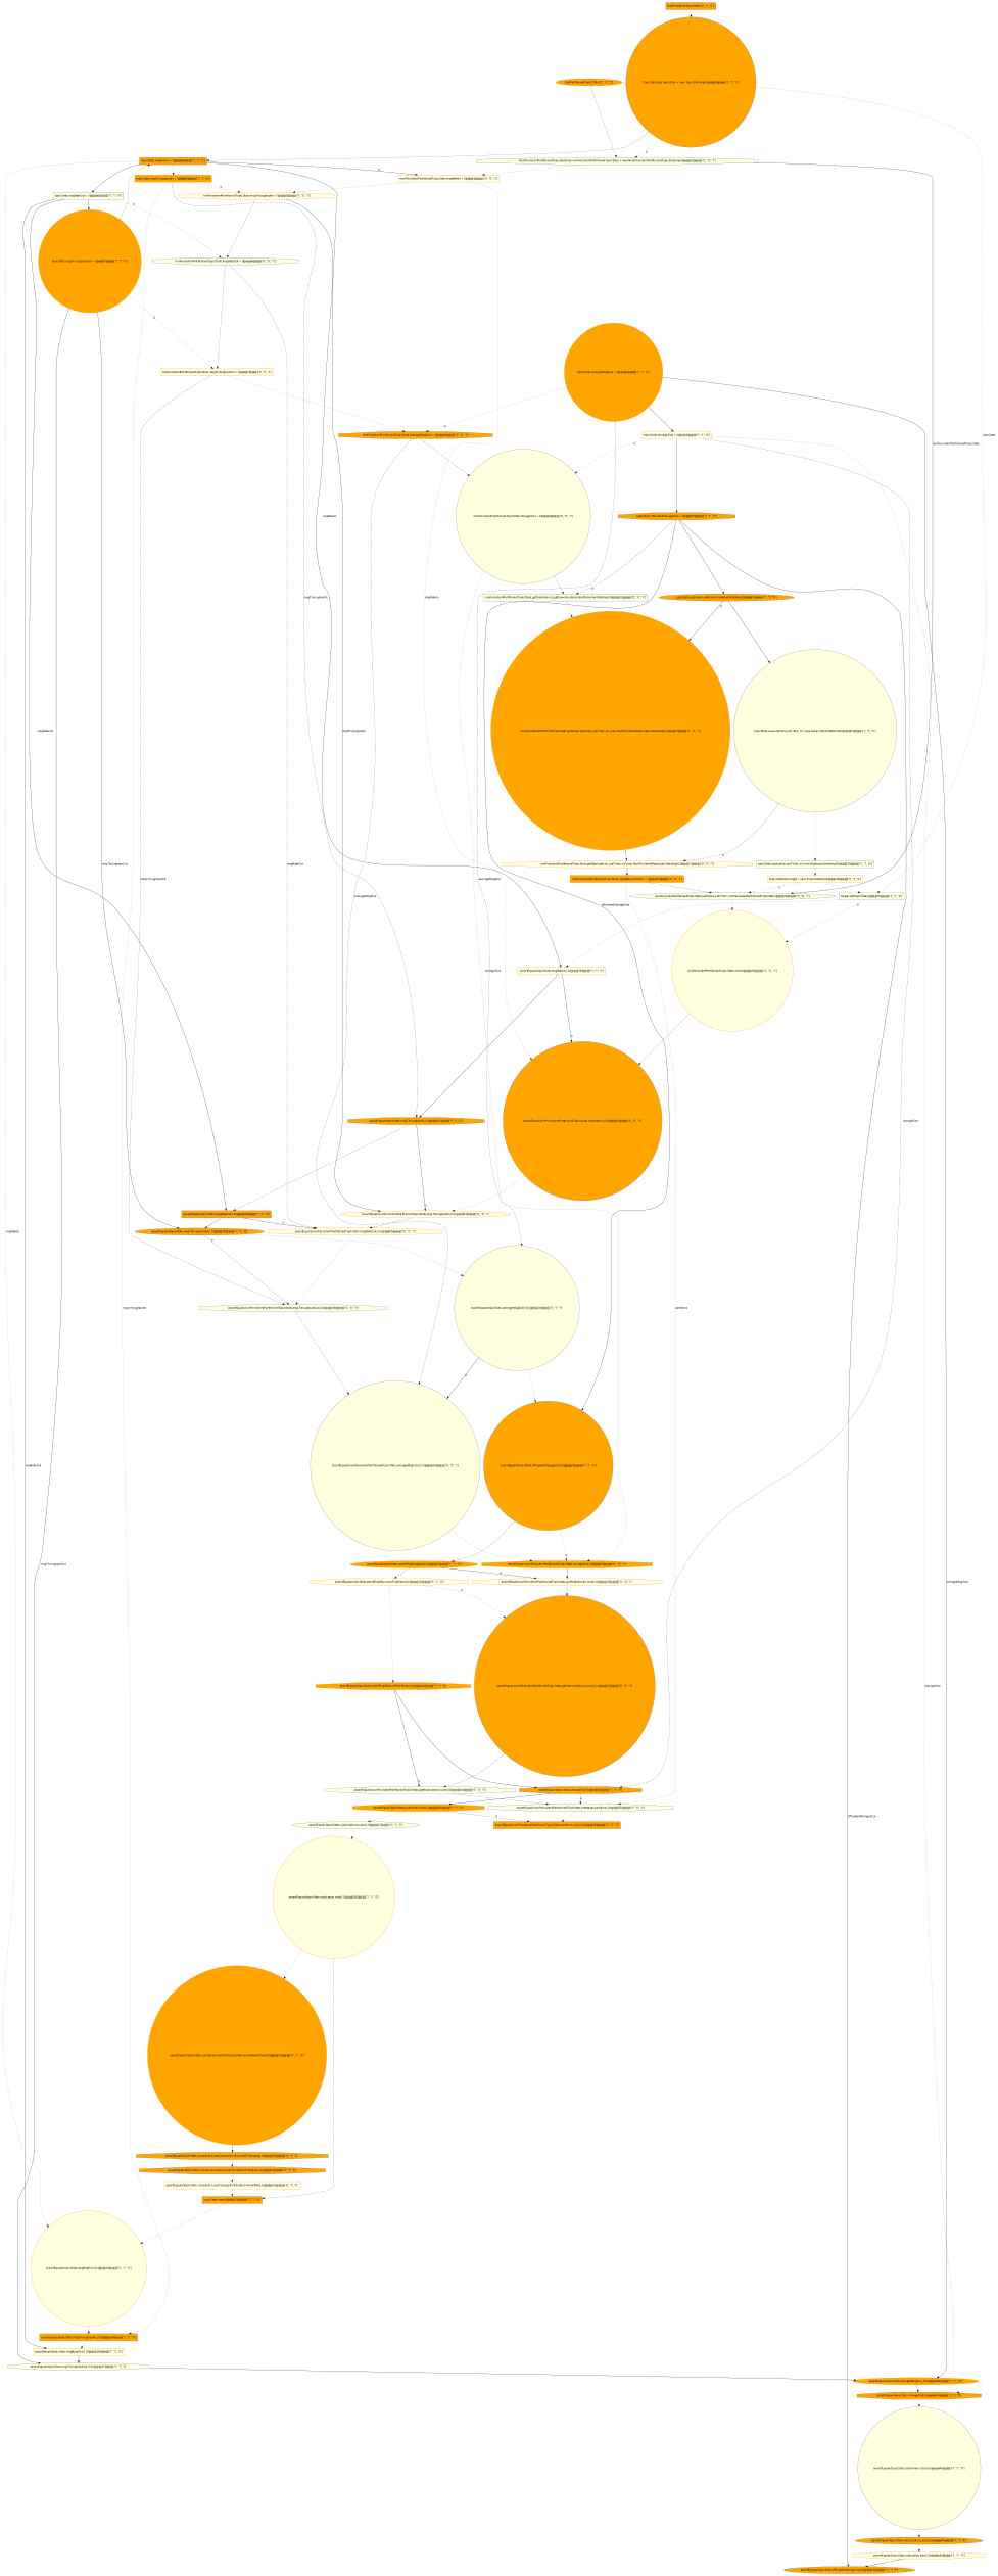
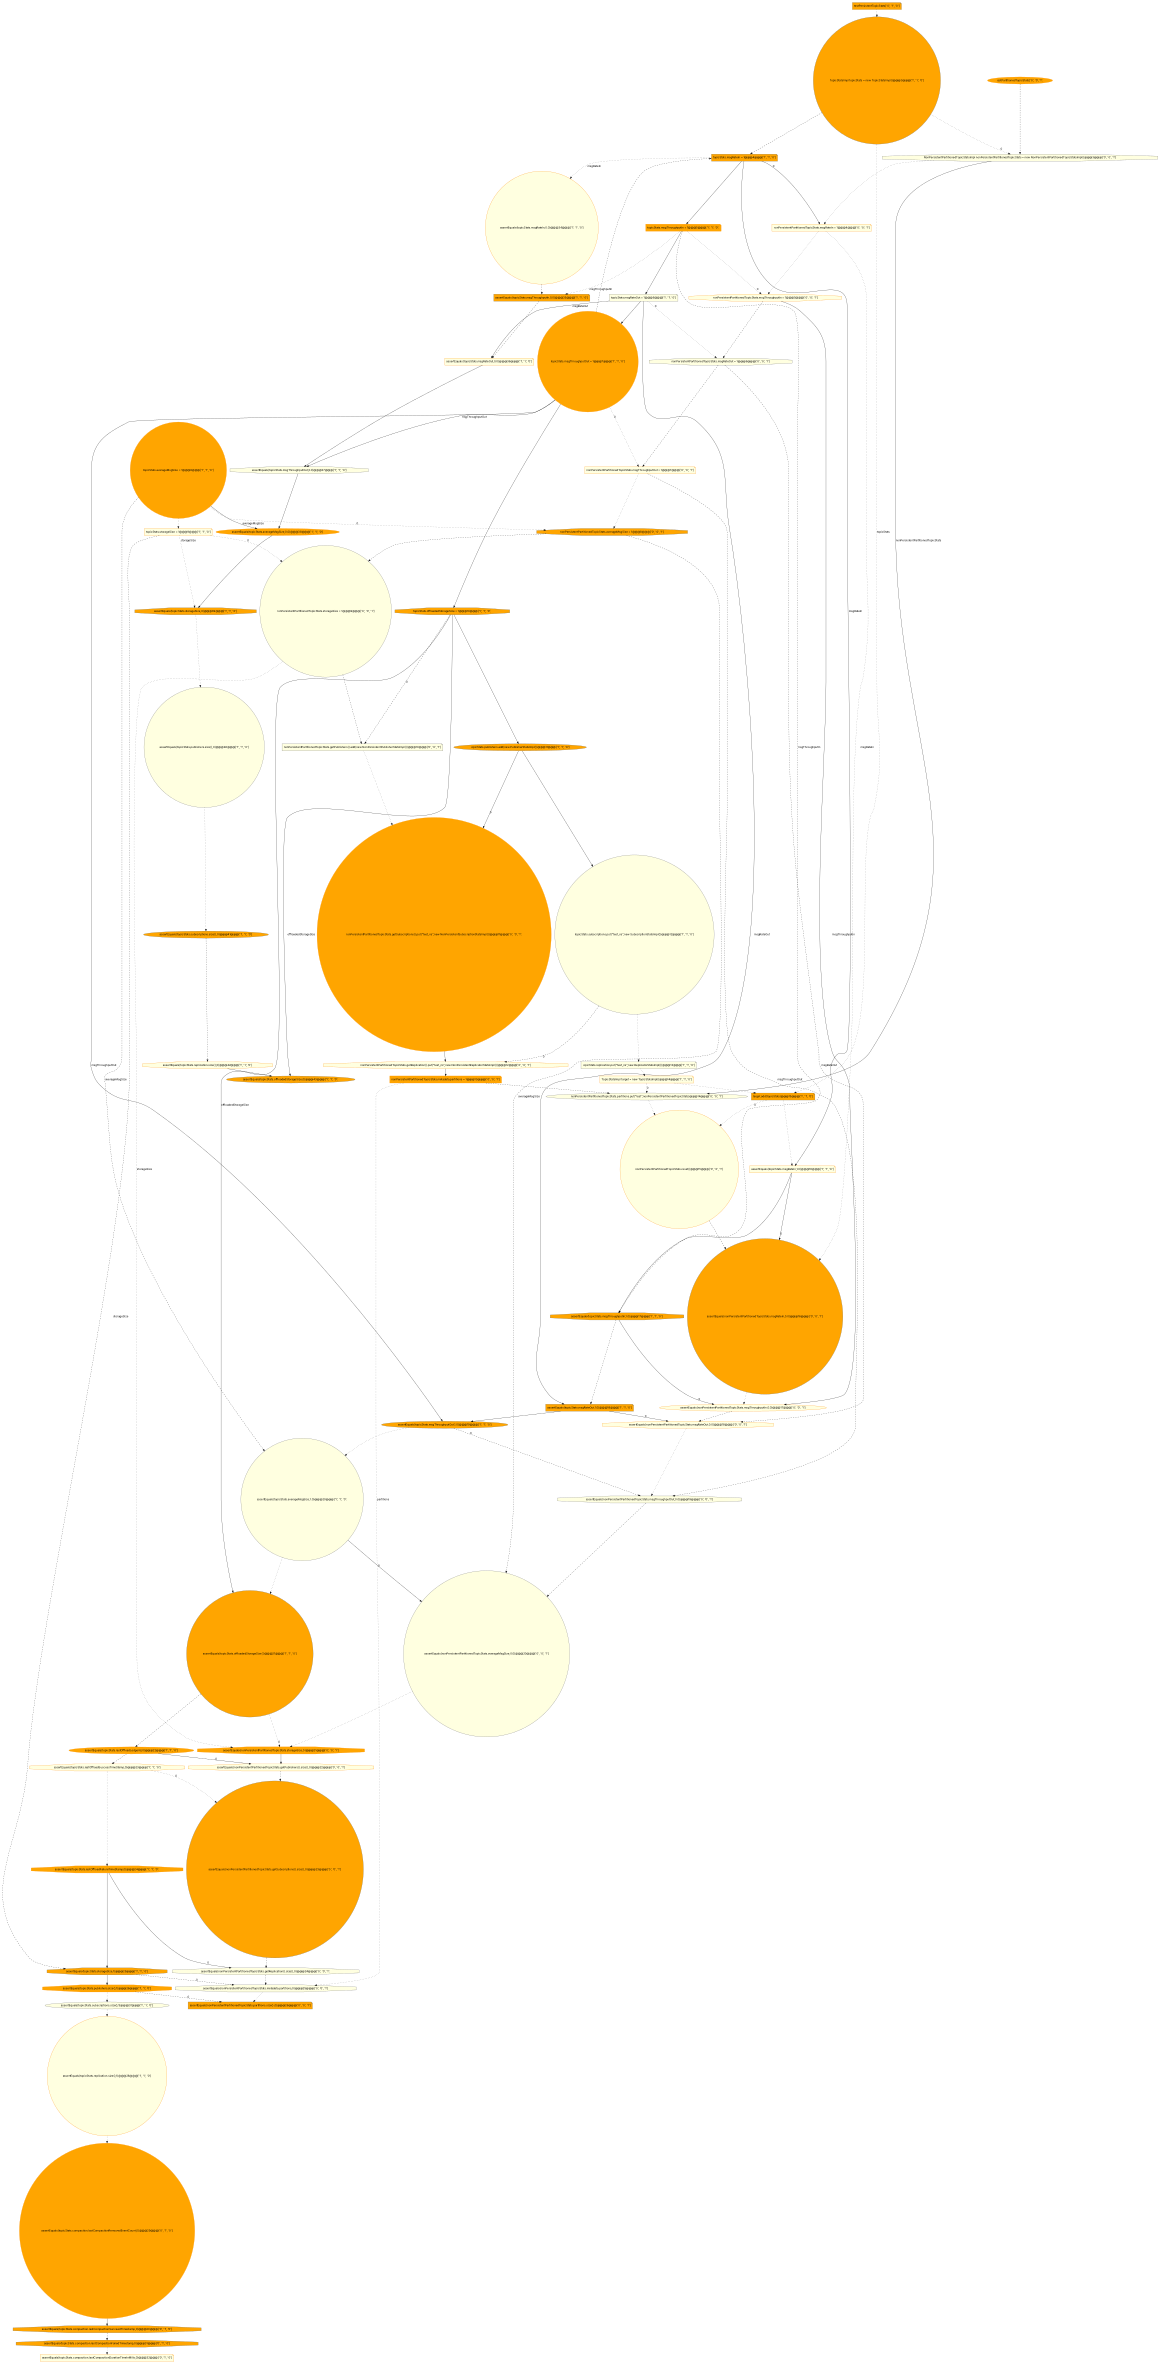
  digraph {
    fontname=Inter
    node [color=gray40 fillcolor=lightyellow fontname=Inter shape=octagon style=filled]
    edge [fontname=Inter style=dotted]
    n1 [color=darkorange label="nonPersistentPartitionedTopicStats.msgThroughputOut = 1@@@7@@@['0', '0', '1']" shape=note]
    n2 [label="assertEquals(nonPersistentPartitionedTopicStats.msgThroughputOut,0.0)@@@19@@@['0', '0', '1']"]
    n3 [fillcolor=orange label="nonPersistentPartitionedTopicStats.averageMsgSize = 1@@@8@@@['0', '0', '1']"]
    n4 [label="assertEquals(nonPersistentPartitionedTopicStats.averageMsgSize,0.0)@@@20@@@['0', '0', '1']" shape=circle]
    n5 [label="nonPersistentPartitionedTopicStats.storageSize = 1@@@9@@@['0', '0', '1']" shape=circle]
    n6 [label="nonPersistentPartitionedTopicStats.partitions.put(\"test\",nonPersistentPartitionedTopicStats)@@@14@@@['0', '0', '1']" shape=ellipse]
    n7 [color=darkorange label="nonPersistentPartitionedTopicStats.reset()@@@15@@@['0', '0', '1']" shape=circle]
    n8 [fillcolor=orange label="assertEquals(nonPersistentPartitionedTopicStats.msgRateIn,0.0)@@@16@@@['0', '0', '1']" shape=circle]
    n9 [fillcolor=orange label="assertEquals(nonPersistentPartitionedTopicStats.getSubscriptions().size(),0)@@@23@@@['0', '0', '1']" shape=circle]
    n10 [label="assertEquals(nonPersistentPartitionedTopicStats.getReplication().size(),0)@@@24@@@['0', '0', '1']"]
    n11 [label="assertEquals(nonPersistentPartitionedTopicStats.metadata.partitions,0)@@@25@@@['0', '0', '1']"]
    n12 [color=darkorange fillcolor=orange label="nonPersistentPartitionedTopicStats.getSubscriptions().put(\"test_ns\",new NonPersistentSubscriptionStatsImpl())@@@11@@@['0', '0', '1']" shape=circle]
    n13 [color=darkorange label="nonPersistentPartitionedTopicStats.getReplication().put(\"test_ns\",new NonPersistentReplicatorStatsImpl())@@@12@@@['0', '0', '1']"]
    n14 [color=darkorange fillcolor=orange label="nonPersistentPartitionedTopicStats.metadata.partitions = 1@@@13@@@['0', '0', '1']" shape=note]
    n15 [color=darkorange fillcolor=orange label="assertEquals(nonPersistentPartitionedTopicStats.storageSize,0)@@@21@@@['0', '0', '1']"]
    n16 [color=darkorange label="topicStats.storageSize = 1@@@9@@@['1', '1', '0']" shape=note]
    n17 [fillcolor=orange label="assertEquals(topicStats.storageSize,0)@@@39@@@['1', '1', '0']"]
    n18 [fillcolor=orange label="assertEquals(topicStats.storageSize,1)@@@25@@@['1', '1', '0']"]
    n19 [fillcolor=orange label="topicStats.offloadedStorageSize = 1@@@10@@@['1', '1', '0']"]
    n20 [label="assertEquals(topicStats.publishers.size(),0)@@@40@@@['1', '1', '0']" shape=circle]
    n21 [color=darkorange fillcolor=orange label="assertEquals(topicStats.publishers.size(),1)@@@26@@@['1', '1', '0']"]
    n22 [fillcolor=orange label="topicStats.publishers.add(new PublisherStatsImpl())@@@11@@@['1', '1', '0']" shape=ellipse]
    n23 [label="nonPersistentPartitionedTopicStats.getPublishers().add(new NonPersistentPublisherStatsImpl())@@@10@@@['0', '0', '1']" shape=note]
    n24 [fillcolor=orange label="assertEquals(topicStats.offloadedStorageSize,1)@@@21@@@['1', '1', '0']" shape=circle]
    n25 [fillcolor=orange label="assertEquals(topicStats.offloadedStorageSize,0)@@@43@@@['1', '1', '0']" shape=ellipse]
    n26 [color=darkorange label="assertEquals(topicStats.compaction.lastCompactionDurationTimeInMills,0)@@@32@@@['0', '1', '0']" shape=note]
-   n27 [fillcolor=orange label="topicStats.reset()@@@33@@@['1', '1', '0']" shape=note]
    n28 [color=darkorange label="assertEquals(topicStats.msgRateIn,0.0)@@@34@@@['1', '1', '0']" shape=circle]
    n29 [fillcolor=orange label="assertEquals(topicStats.subscriptions.size(),0)@@@41@@@['1', '1', '0']" shape=ellipse]
    n30 [color=darkorange label="assertEquals(topicStats.replication.size(),1)@@@28@@@['1', '1', '0']" shape=circle]
    n31 [color=darkorange fillcolor=orange label="assertEquals(topicStats.compaction.lastCompactionRemovedEventCount,0)@@@29@@@['0', '1', '0']" shape=circle]
    n32 [fillcolor=orange label="assertEquals(topicStats.compaction.lastCompactionSucceedTimestamp,0)@@@30@@@['0', '1', '0']"]
    n33 [color=darkorange fillcolor=orange label="assertEquals(topicStats.lastOffloadFailureTimeStamp,0)@@@24@@@['1', '1', '0']"]
    n34 [label="NonPersistentPartitionedTopicStatsImpl nonPersistentPartitionedTopicStats = new NonPersistentPartitionedTopicStatsImpl()@@@3@@@['0', '0', '1']"]
    n35 [color=darkorange label="nonPersistentPartitionedTopicStats.msgRateIn = 1@@@4@@@['0', '0', '1']" shape=note]
    n36 [color=darkorange label="nonPersistentPartitionedTopicStats.msgThroughputIn = 1@@@5@@@['0', '0', '1']"]
    n37 [color=darkorange label="assertEquals(nonPersistentPartitionedTopicStats.getPublishers().size(),0)@@@22@@@['0', '0', '1']"]
    n38 [color=darkorange label="assertEquals(topicStats.replication.size(),0)@@@42@@@['1', '1', '0']"]
    n39 [fillcolor=orange label="assertEquals(topicStats.compaction.lastCompactionFailedTimestamp,0)@@@31@@@['0', '1', '0']"]
    n40 [label="topicStats.msgRateOut = 1@@@6@@@['1', '1', '0']" shape=note]
    n41 [color=darkorange fillcolor=orange label="topicStats.msgThroughputOut = 1@@@7@@@['1', '1', '0']" shape=circle]
    n42 [label="nonPersistentPartitionedTopicStats.msgRateOut = 1@@@6@@@['0', '0', '1']"]
    n43 [color=darkorange label="assertEquals(topicStats.msgRateOut,0.0)@@@36@@@['1', '1', '0']" shape=note]
    n44 [fillcolor=orange label="assertEquals(topicStats.msgRateOut,1.0)@@@18@@@['1', '1', '0']" shape=note]
    n45 [label="assertEquals(topicStats.msgThroughputOut,0.0)@@@37@@@['1', '1', '0']"]
    n46 [fillcolor=orange label="assertEquals(topicStats.msgThroughputOut,1.0)@@@19@@@['1', '1', '0']" shape=ellipse]
    n47 [fillcolor=orange label="topicStats.msgRateIn = 1@@@4@@@['1', '1', '0']" shape=note]
    n48 [color=darkorange label="assertEquals(nonPersistentPartitionedTopicStats.msgRateOut,0.0)@@@18@@@['0', '0', '1']"]
    n49 [fillcolor=orange label="assertEquals(nonPersistentPartitionedTopicStats.partitions.size(),0)@@@26@@@['0', '0', '1']" shape=note]
    n50 [color=darkorange fillcolor=orange label="assertEquals(topicStats.averageMsgSize,0.0)@@@38@@@['1', '1', '0']" shape=ellipse]
    n51 [label="assertEquals(topicStats.averageMsgSize,1.0)@@@20@@@['1', '1', '0']" shape=circle]
    n52 [color=darkorange fillcolor=orange label="topicStats.averageMsgSize = 1@@@8@@@['1', '1', '0']" shape=circle]
    n53 [label="topicStats.subscriptions.put(\"test_ns\",new SubscriptionStatsImpl())@@@12@@@['1', '1', '0']" shape=circle]
    n54 [label="topicStats.replication.put(\"test_ns\",new ReplicatorStatsImpl())@@@13@@@['1', '1', '0']" shape=note]
    n55 [fillcolor=orange label="assertEquals(topicStats.msgThroughputIn,0.0)@@@35@@@['1', '1', '0']" shape=note]
    n56 [color=darkorange label="assertEquals(nonPersistentPartitionedTopicStats.msgThroughputIn,0.0)@@@17@@@['0', '0', '1']" shape=ellipse]
    n57 [color=darkorange fillcolor=orange label="assertEquals(topicStats.lastOffloadLedgerId,0)@@@22@@@['1', '1', '0']" shape=ellipse]
    n58 [color=darkorange label="assertEquals(topicStats.lastOffloadSuccessTimeStamp,0)@@@23@@@['1', '1', '0']"]
    n59 [label="assertEquals(topicStats.subscriptions.size(),1)@@@27@@@['1', '1', '0']" shape=ellipse]
    n60 [color=darkorange label="TopicStatsImpl target = new TopicStatsImpl()@@@14@@@['1', '1', '0']" shape=note]
-   n61 [label="target.add(topicStats)@@@15@@@['1', '1', '0']" shape=note]
+   n61 [fillcolor=orange label="target.add(topicStats)@@@15@@@['1', '1', '0']" shape=note]
    n62 [color=darkorange label="assertEquals(topicStats.msgRateIn,1.0)@@@16@@@['1', '1', '0']" shape=note]
    n63 [fillcolor=orange label="TopicStatsImpl topicStats = new TopicStatsImpl()@@@3@@@['1', '1', '0']" shape=circle]
    n64 [fillcolor=orange label="assertEquals(topicStats.msgThroughputIn,1.0)@@@17@@@['1', '1', '0']"]
    n65 [color=darkorange fillcolor=orange label="topicStats.msgThroughputIn = 1@@@5@@@['1', '1', '0']" shape=note]
    n66 [color=darkorange fillcolor=orange label="testPartitionedTopicStats['0', '0', '1']" shape=ellipse]
    n67 [fillcolor=orange label="testPersistentTopicStats['0', '1', '0']" shape=note]
    n1 -> n2 [label=msgThroughputOut style=dashed]
    n1 -> n3
    n2 -> n4 [style=dashed]
    n3 -> n4 [label=averageMsgSize style=dashed]
    n3 -> n5 [style=dashed]
    n4 -> n15
    n5 -> n15 [label=storageSize]
    n5 -> n23 [style=dashed]
    n6 -> n7
    n7 -> n8 [style=dashed]
    n8 -> n56
    n9 -> n10 [style=dashed]
    n10 -> n11 [style=dashed]
    n11 -> n49
    n12 -> n13 [style=solid]
    n13 -> n14 [style=solid]
    n14 -> n6 [style=dashed]
    n14 -> n11 [label=partitions]
    n15 -> n37 [style=solid]
    n16 -> n5 [label=0]
    n16 -> n17 [label=storageSize]
    n16 -> n18 [label=storageSize style=dashed]
-   n16 -> n19 [style=solid]
+   n41 -> n19 [style=solid]
    n17 -> n20
    n18 -> n11 [label=0 style=dashed]
    n18 -> n21 [style=solid]
    n19 -> n22 [style=solid]
    n19 -> n23 [label=0 style=dashed]
    n19 -> n24 [label=offloadedStorageSize style=solid]
    n19 -> n25 [label=offloadedStorageSize style=solid]
    n20 -> n29
    n21 -> n49 [label=0 style=dashed]
    n21 -> n59
    n22 -> n12 [label=0 style=solid]
    n22 -> n53 [style=solid]
    n23 -> n12
    n24 -> n15 [label=0]
    n24 -> n57 [style=dashed]
-   n26 -> n27
-   n27 -> n28
    n28 -> n55 [style=dashed]
    n29 -> n38 [style=dashed]
-   n30 -> n27 [style=dashed]
    n30 -> n31
    n31 -> n32 [style=solid]
    n32 -> n39 [style=dashed]
    n33 -> n10 [label=0 style=solid]
    n33 -> n18 [style=solid]
    n34 -> n6 [label=nonPersistentPartitionedTopicStats style=solid]
    n34 -> n35
    n35 -> n8 [label=msgRateIn]
    n35 -> n36
    n36 -> n42 [style=dashed]
    n36 -> n56 [label=msgThroughputIn style=solid]
    n37 -> n9 [style=dashed]
    n38 -> n25 [style=solid]
    n39 -> n26
    n40 -> n41 [style=solid]
    n40 -> n42 [label=0]
    n40 -> n43 [label=msgRateOut style=solid]
    n40 -> n44 [label=msgRateOut style=solid]
    n41 -> n1 [label=0]
    n41 -> n45 [label=msgThroughputOut style=solid]
    n41 -> n46 [label=msgThroughputOut style=solid]
    n41 -> n47 [style=dashed]
    n42 -> n1 [style=dashed]
    n42 -> n48 [label=msgRateOut style=dashed]
    n43 -> n45 [style=solid]
    n44 -> n46 [style=solid]
    n44 -> n48 [label=0 style=solid]
    n45 -> n50 [style=solid]
    n46 -> n2 [label=0 style=dashed]
    n46 -> n51
    n47 -> n28 [label=msgRateIn]
    n47 -> n35 [label=0 style=solid]
    n47 -> n62 [label=msgRateIn style=solid]
-   n47 -> n65
+   n47 -> n65 [style=solid]
    n48 -> n2
    n50 -> n17 [style=solid]
    n51 -> n4 [label=0 style=solid]
    n51 -> n24
    n52 -> n3 [label=0]
-   n52 -> n16 [style=solid]
+   n52 -> n16
    n52 -> n50 [label=averageMsgSize style=solid]
    n52 -> n51 [label=averageMsgSize style=dashed]
    n53 -> n13 [label=0 style=dashed]
    n53 -> n54
    n54 -> n60
    n55 -> n43 [style=dashed]
    n56 -> n48 [style=dashed]
    n57 -> n37 [label=0 style=solid]
    n57 -> n58 [style=dashed]
    n58 -> n9 [label=0]
    n58 -> n33
    n59 -> n30
    n60 -> n6 [label=0]
    n60 -> n61
    n61 -> n7 [label=0]
    n61 -> n62
    n62 -> n8 [label=0 style=solid]
    n62 -> n64 [style=solid]
    n63 -> n34 [label=0]
    n63 -> n47 [style=dashed]
    n63 -> n61 [label=topicStats]
    n64 -> n44 [style=dashed]
    n64 -> n56 [label=0 style=solid]
    n65 -> n36 [label=0]
-   n47 -> n40 [style=solid]
+   n65 -> n40 [style=solid]
    n65 -> n55 [label=msgThroughputIn]
    n65 -> n64 [label=msgThroughputIn style=dashed]
    n66 -> n34 [style=dashed]
    n67 -> n63
  }
